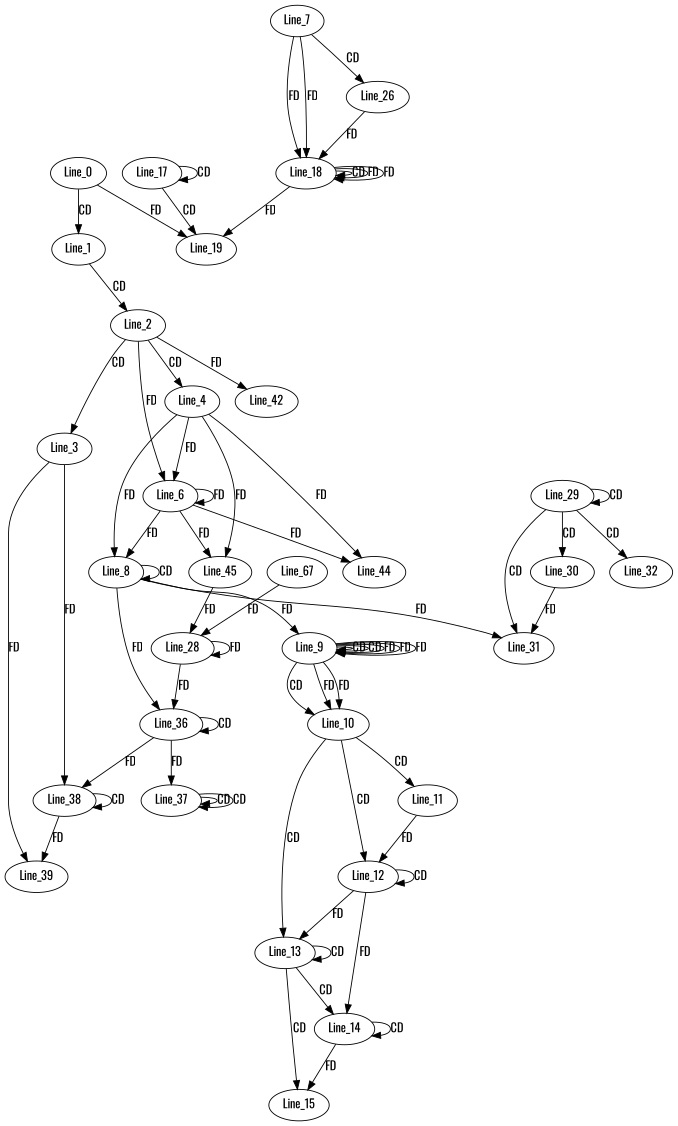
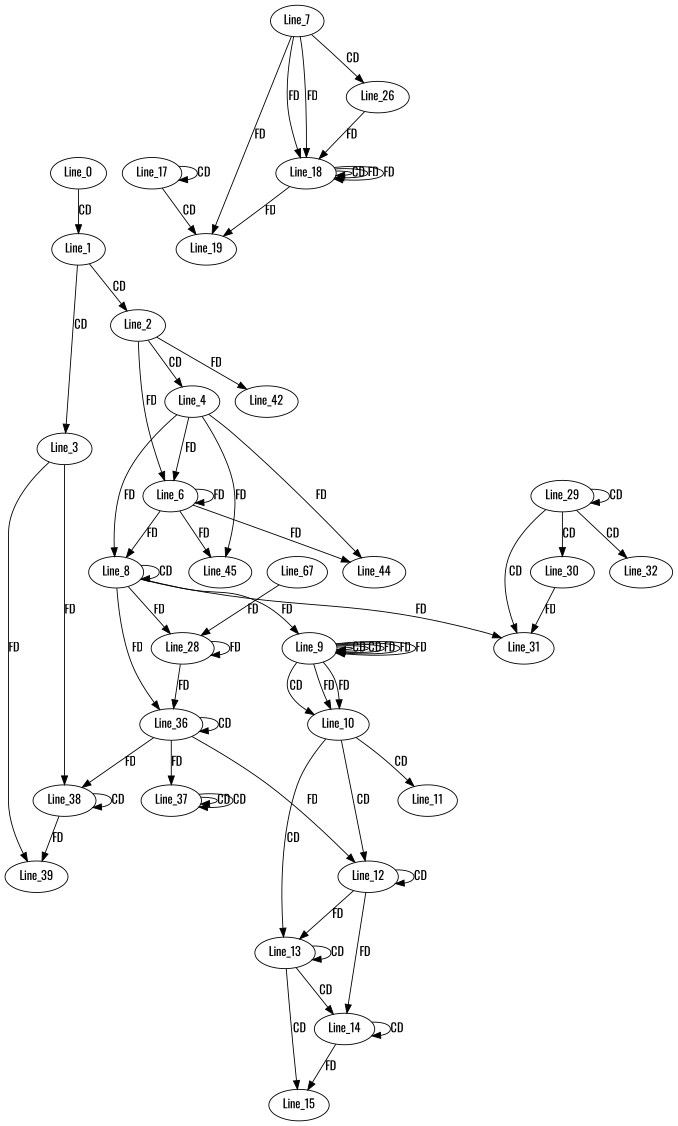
  digraph {
    fontname=Oswald
    node [fontname=Oswald]
    edge [fontname=Oswald]
    Line_0
    Line_1
    Line_2
    Line_3
    Line_4
    Line_6
    Line_42
    Line_38
    Line_39
    Line_8
    Line_44
    Line_45
    Line_9
    Line_28
    Line_31
    Line_36
    Line_10
    Line_37
    Line_11
    Line_12
    Line_13
    Line_14
    Line_15
    Line_17
    Line_19
    Line_7
    Line_18
    Line_26
    n29 [label=Line_67]
    Line_29
    Line_30
    Line_32
    Line_0 -> Line_1 [label=CD]
    Line_1 -> Line_2 [label=CD]
-   Line_2 -> Line_3 [label=CD]
+   Line_1 -> Line_3 [label=CD]
    Line_2 -> Line_4 [label=CD]
    Line_2 -> Line_6 [label=FD]
    Line_2 -> Line_42 [label=FD]
    Line_3 -> Line_38 [label=FD]
    Line_3 -> Line_39 [label=FD]
    Line_4 -> Line_6 [label=FD]
    Line_4 -> Line_8 [label=FD]
    Line_4 -> Line_44 [label=FD]
    Line_4 -> Line_45 [label=FD]
    Line_6 -> Line_6 [label=FD]
    Line_6 -> Line_8 [label=FD]
    Line_6 -> Line_44 [label=FD]
    Line_6 -> Line_45 [label=FD]
    Line_38 -> Line_38 [label=CD]
    Line_38 -> Line_39 [label=FD]
    Line_8 -> Line_8 [label=CD]
    Line_8 -> Line_9 [label=FD]
-   Line_45 -> Line_28 [label=FD]
+   Line_8 -> Line_28 [label=FD]
    Line_8 -> Line_31 [label=FD]
    Line_8 -> Line_36 [label=FD]
    Line_9 -> Line_9 [label=CD]
    Line_9 -> Line_9 [label=CD]
    Line_9 -> Line_9 [label=FD]
    Line_9 -> Line_9 [label=FD]
    Line_9 -> Line_9 [label=FD]
    Line_9 -> Line_10 [label=CD]
    Line_9 -> Line_10 [label=FD]
    Line_9 -> Line_10 [label=FD]
    Line_28 -> Line_28 [label=FD]
    Line_28 -> Line_36 [label=FD]
    Line_36 -> Line_38 [label=FD]
    Line_36 -> Line_36 [label=CD]
    Line_36 -> Line_37 [label=FD]
    Line_10 -> Line_11 [label=CD]
    Line_10 -> Line_12 [label=CD]
    Line_10 -> Line_13 [label=CD]
    Line_37 -> Line_37 [label=CD]
    Line_37 -> Line_37 [label=CD]
-   Line_11 -> Line_12 [label=FD]
+   Line_36 -> Line_12 [label=FD]
    Line_12 -> Line_12 [label=CD]
    Line_12 -> Line_13 [label=FD]
    Line_12 -> Line_14 [label=FD]
    Line_13 -> Line_13 [label=CD]
    Line_13 -> Line_14 [label=CD]
    Line_13 -> Line_15 [label=CD]
    Line_14 -> Line_14 [label=CD]
    Line_14 -> Line_15 [label=FD]
    Line_17 -> Line_17 [label=CD]
    Line_17 -> Line_19 [label=CD]
-   Line_0 -> Line_19 [label=FD]
+   Line_7 -> Line_19 [label=FD]
    Line_7 -> Line_18 [label=FD]
    Line_7 -> Line_18 [label=FD]
    Line_7 -> Line_26 [label=CD]
    Line_18 -> Line_19 [label=FD]
    Line_18 -> Line_18 [label=CD]
    Line_18 -> Line_18 [label=FD]
    Line_18 -> Line_18 [label=FD]
    Line_26 -> Line_18 [label=FD]
    n29 -> Line_28 [label=FD]
    Line_29 -> Line_31 [label=CD]
    Line_29 -> Line_29 [label=CD]
    Line_29 -> Line_30 [label=CD]
    Line_29 -> Line_32 [label=CD]
    Line_30 -> Line_31 [label=FD]
  }
